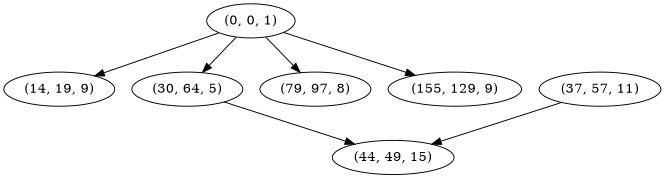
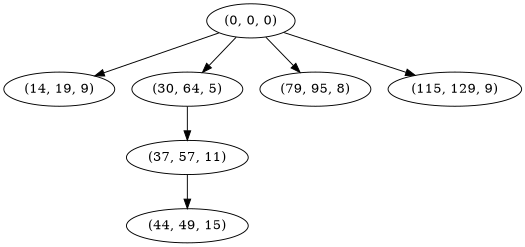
  digraph {
    n1 [label="(14, 19, 9)"]
-   "(0, 0, 0)" [label="(0, 0, 1)"]
+   "(0, 0, 0)"
    "(30, 64, 5)"
-   "(79, 95, 8)" [label="(79, 97, 8)"]
-   "(115, 129, 9)" [label="(155, 129, 9)"]
+   "(79, 95, 8)"
+   "(115, 129, 9)"
    "(37, 57, 11)"
    "(44, 49, 15)"
    "(0, 0, 0)" -> n1
    "(0, 0, 0)" -> "(30, 64, 5)"
    "(0, 0, 0)" -> "(79, 95, 8)"
    "(0, 0, 0)" -> "(115, 129, 9)"
-   "(30, 64, 5)" -> "(44, 49, 15)"
+   "(30, 64, 5)" -> "(37, 57, 11)"
    "(37, 57, 11)" -> "(44, 49, 15)"
  }
